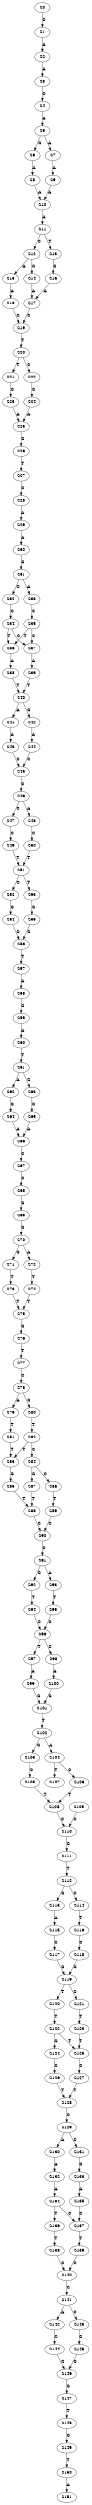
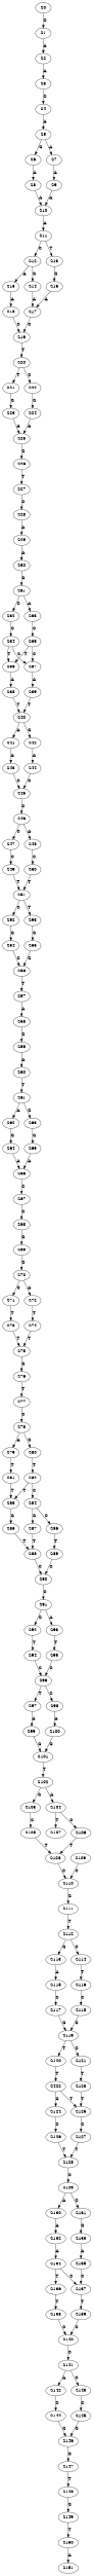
  strict digraph {
    S0
    S1
    S2
    S3
    S4
    S5
    S6
    S7
    S8
    S9
    S10
    S11
    S12
    S13
    S14
    S15
    S16
    S17
    S18
    S19
    S20
    S21
    S22
    S23
    S24
    S25
    S26
    S27
    S28
    S29
    S30
    S31
    S32
    S33
    S34
    S35
    S36
    S37
    S38
    S39
    S40
    S41
    S42
    S43
    S44
    S45
    S46
    S47
    S48
    S49
    S50
    S51
    S52
    S53
    S54
    S55
    S56
    S57
    S58
    S59
    S60
    S61
    S62
    S63
    S64
    S65
    S66
    S67
    S68
    S69
    S70
    S71
    S72
    S73
    S74
    S75
    S76
    S77
    S78
    S79
    S80
    S81
    S82
    S83
    S84
    S85
    S86
    S87
    S88
    S89
    S90
    S91
    S92
    S93
    S94
    S95
    S96
    S97
    S98
    S99
    S100
    S101
    S102
    S103
    S104
    S105
    S106
    S107
    S108
    S110
    S109
    S111
    S112
    S113
    S114
    S115
    S116
    S117
    S118
    S119
    S120
    S121
-   S122
+   S122 [label=S422]
    S123
    S124
    S125
    S126
    S127
    S128
    S129
    S130
    S131
    S132
    S133
    S134
    S135
    S136
    S137
    S138
    S139
    S140
    S141
    S142
    S143
    S144
    S145
    S146
    S147
    S148
    S149
    S150
    S151
    S0 -> S1 [label=G]
    S1 -> S2 [label=A]
    S2 -> S3 [label=A]
    S3 -> S4 [label=G]
    S4 -> S5 [label=A]
    S5 -> S6 [label=G]
    S5 -> S7 [label=A]
    S6 -> S8 [label=A]
    S7 -> S9 [label=A]
    S8 -> S10 [label=A]
    S9 -> S10 [label=A]
    S10 -> S11 [label=A]
    S11 -> S12 [label=C]
    S11 -> S13 [label=T]
    S12 -> S14 [label=G]
    S12 -> S15 [label=A]
    S13 -> S16 [label=G]
    S14 -> S17 [label=A]
    S15 -> S18 [label=A]
    S16 -> S17 [label=A]
    S17 -> S19 [label=C]
    S18 -> S19 [label=C]
    S19 -> S20 [label=T]
    S20 -> S21 [label=T]
    S20 -> S22 [label=C]
    S21 -> S23 [label=G]
    S22 -> S24 [label=G]
    S23 -> S25 [label=A]
    S24 -> S25 [label=A]
    S25 -> S26 [label=G]
    S26 -> S27 [label=T]
    S27 -> S28 [label=C]
    S28 -> S29 [label=A]
    S29 -> S30 [label=A]
    S30 -> S31 [label=G]
    S31 -> S32 [label=G]
    S31 -> S33 [label=A]
    S32 -> S34 [label=C]
    S33 -> S35 [label=C]
    S34 -> S36 [label=T]
    S34 -> S37 [label=C]
    S35 -> S36 [label=T]
    S35 -> S37 [label=C]
    S36 -> S38 [label=A]
    S37 -> S39 [label=A]
    S38 -> S40 [label=T]
    S39 -> S40 [label=T]
    S40 -> S41 [label=A]
    S40 -> S42 [label=G]
    S41 -> S43 [label=A]
    S42 -> S44 [label=A]
    S43 -> S45 [label=C]
    S44 -> S45 [label=C]
    S45 -> S46 [label=C]
    S46 -> S47 [label=C]
    S46 -> S48 [label=A]
    S47 -> S49 [label=C]
    S48 -> S50 [label=C]
    S49 -> S51 [label=T]
    S50 -> S51 [label=T]
    S51 -> S52 [label=C]
    S51 -> S53 [label=T]
    S52 -> S54 [label=G]
    S53 -> S55 [label=G]
    S54 -> S56 [label=G]
    S55 -> S56 [label=G]
    S56 -> S57 [label=T]
    S57 -> S58 [label=A]
    S58 -> S59 [label=G]
    S59 -> S60 [label=A]
    S60 -> S61 [label=T]
    S61 -> S62 [label=A]
    S61 -> S63 [label=G]
    S62 -> S64 [label=G]
    S63 -> S65 [label=G]
    S64 -> S66 [label=A]
    S65 -> S66 [label=A]
    S66 -> S67 [label=C]
    S67 -> S68 [label=C]
    S68 -> S69 [label=G]
    S69 -> S70 [label=G]
    S70 -> S71 [label=G]
    S70 -> S72 [label=A]
    S71 -> S73 [label=T]
    S72 -> S74 [label=T]
    S73 -> S75 [label=T]
    S74 -> S75 [label=T]
    S75 -> S76 [label=G]
    S76 -> S77 [label=T]
    S77 -> S78 [label=C]
    S78 -> S79 [label=A]
    S78 -> S80 [label=G]
    S79 -> S81 [label=T]
    S80 -> S82 [label=T]
    S81 -> S83 [label=T]
    S82 -> S83 [label=T]
    S82 -> S84 [label=C]
    S83 -> S85 [label=G]
    S84 -> S86 [label=C]
    S84 -> S87 [label=G]
    S85 -> S88 [label=T]
    S86 -> S89 [label=T]
    S87 -> S88 [label=T]
    S88 -> S90 [label=C]
    S89 -> S90 [label=C]
    S90 -> S91 [label=C]
    S91 -> S92 [label=G]
    S91 -> S93 [label=A]
    S92 -> S94 [label=T]
    S93 -> S95 [label=T]
    S94 -> S96 [label=C]
    S95 -> S96 [label=C]
    S96 -> S97 [label=T]
    S96 -> S98 [label=C]
    S97 -> S99 [label=A]
    S98 -> S100 [label=A]
    S99 -> S101 [label=G]
    S100 -> S101 [label=G]
    S101 -> S102 [label=T]
    S102 -> S103 [label=G]
    S102 -> S104 [label=A]
    S103 -> S105 [label=C]
    S104 -> S106 [label=C]
    S104 -> S107 [label=T]
    S105 -> S108 [label=T]
    S106 -> S108 [label=T]
    S108 -> S110 [label=C]
    S110 -> S111 [label=G]
    S109 -> S110 [label=C]
    S111 -> S112 [label=T]
    S112 -> S113 [label=G]
    S112 -> S114 [label=C]
    S113 -> S115 [label=A]
    S114 -> S116 [label=T]
    S115 -> S117 [label=C]
    S116 -> S118 [label=C]
    S117 -> S119 [label=G]
    S118 -> S119 [label=G]
    S119 -> S120 [label=T]
    S119 -> S121 [label=G]
    S120 -> S122 [label=T]
    S121 -> S123 [label=T]
    S122 -> S124 [label=G]
    S122 -> S125 [label=T]
    S123 -> S125 [label=T]
    S124 -> S126 [label=C]
    S125 -> S127 [label=C]
    S126 -> S128 [label=T]
    S127 -> S128 [label=T]
    S128 -> S129 [label=C]
    S129 -> S130 [label=A]
    S129 -> S131 [label=G]
    S130 -> S132 [label=A]
    S131 -> S133 [label=G]
    S132 -> S134 [label=A]
    S133 -> S135 [label=A]
    S134 -> S136 [label=T]
    S134 -> S137 [label=C]
    S135 -> S137 [label=C]
    S136 -> S138 [label=T]
    S137 -> S139 [label=T]
    S138 -> S140 [label=C]
    S139 -> S140 [label=C]
    S140 -> S141 [label=C]
    S141 -> S142 [label=A]
    S141 -> S143 [label=C]
    S142 -> S144 [label=C]
    S143 -> S145 [label=C]
    S144 -> S146 [label=G]
    S145 -> S146 [label=G]
    S146 -> S147 [label=G]
    S147 -> S148 [label=T]
    S148 -> S149 [label=G]
    S149 -> S150 [label=T]
    S150 -> S151 [label=A]
  }
